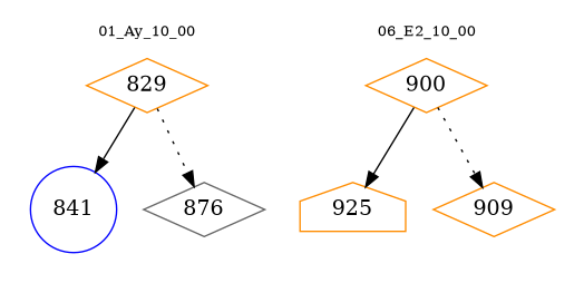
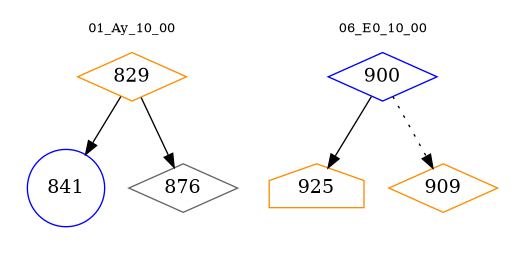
  digraph {
    node [color=darkorange shape=diamond]
    edge [color=black style=solid]
    n1 [label=829]
    n2 [color=blue label=841 shape=circle]
    n3 [color=gray40 label=876]
-   n4 [label=900]
+   n4 [color=blue label=900]
    n5 [label=925 shape=house]
    n6 [label=909]
    subgraph cluster_1 {
      color=white
      fontsize=10
      label="01_Ay_10_00"
      n1
      n2
      n3
    }
    subgraph cluster_2 {
      color=white
      fontsize=10
-     label="06_E2_10_00"
+     label="06_E0_10_00"
      n4
      n5
      n6
    }
    n1 -> n2
-   n1 -> n3 [style=dotted]
+   n1 -> n3
    n4 -> n5
    n4 -> n6 [style=dotted]
  }
